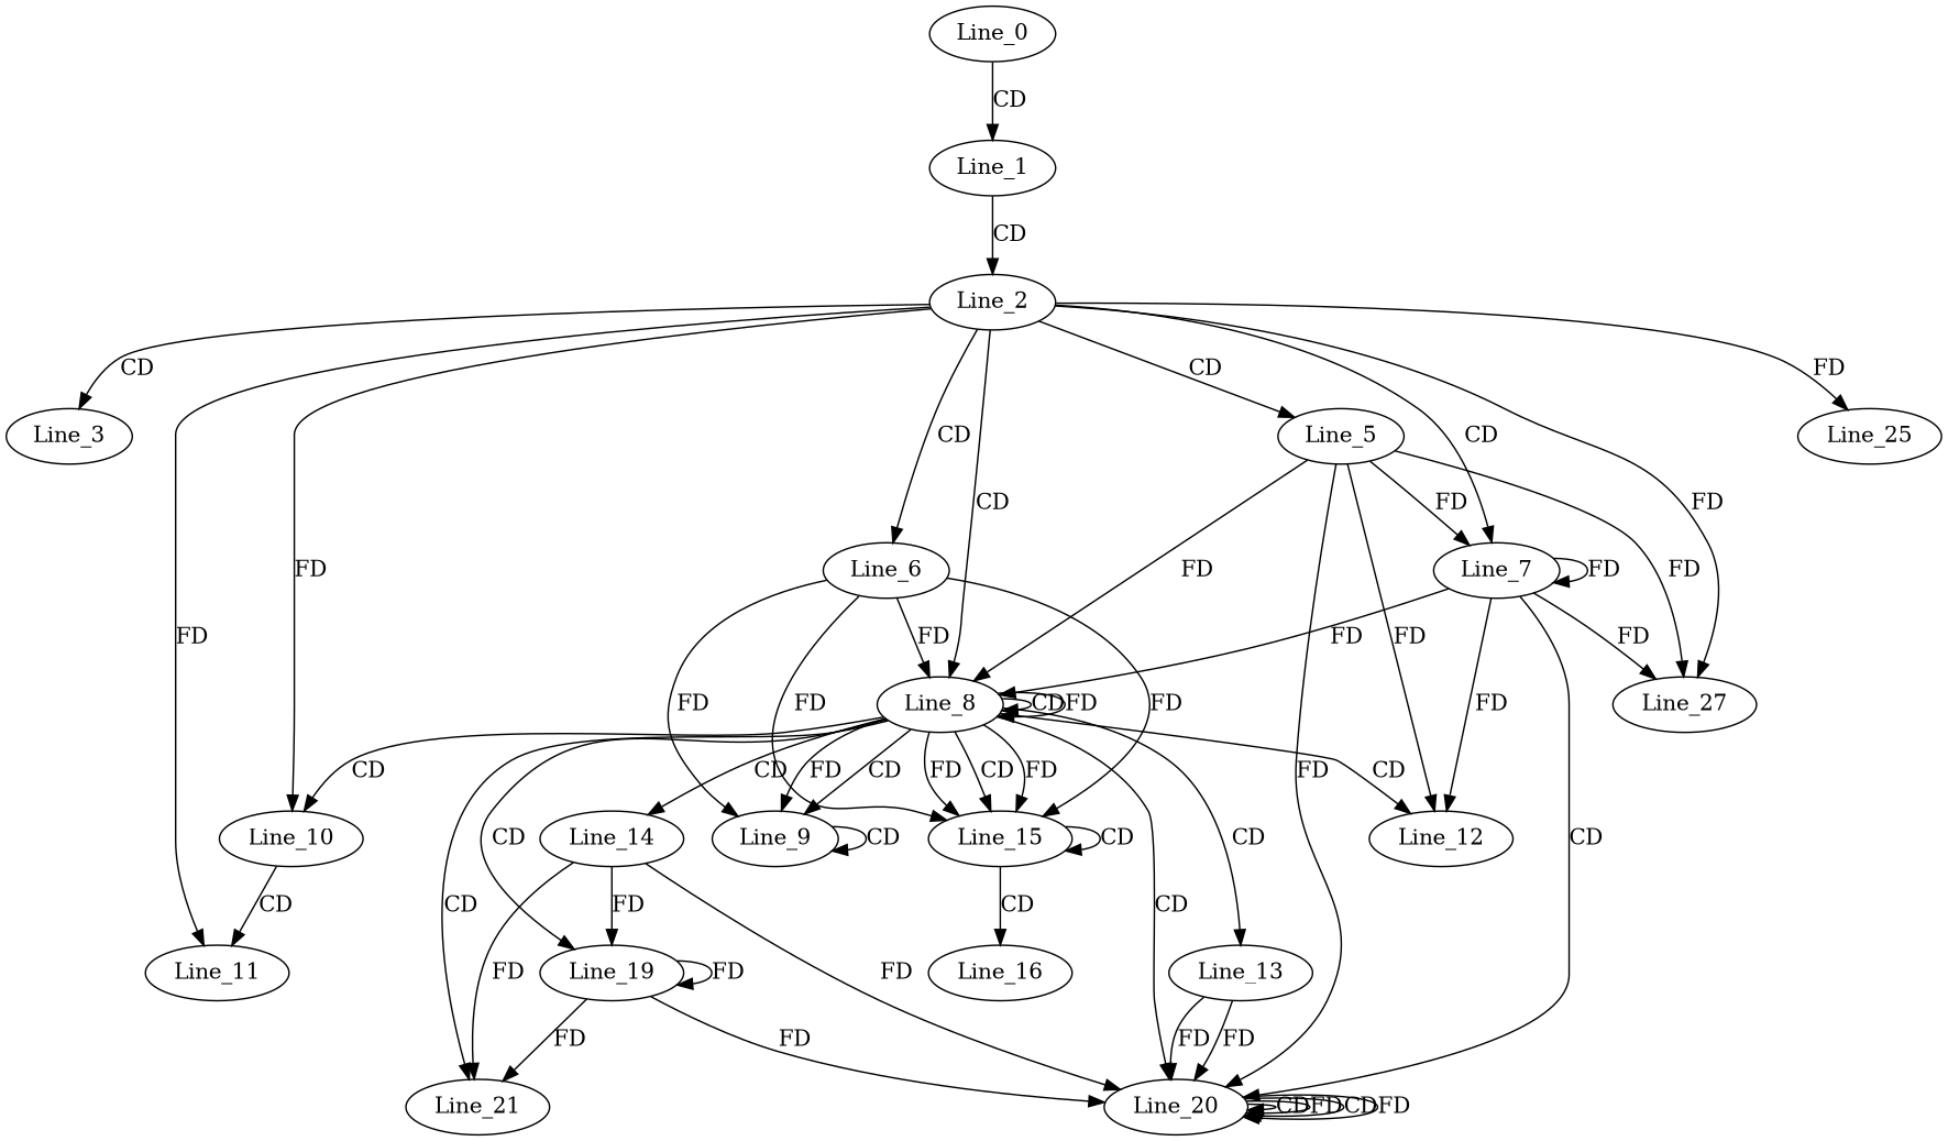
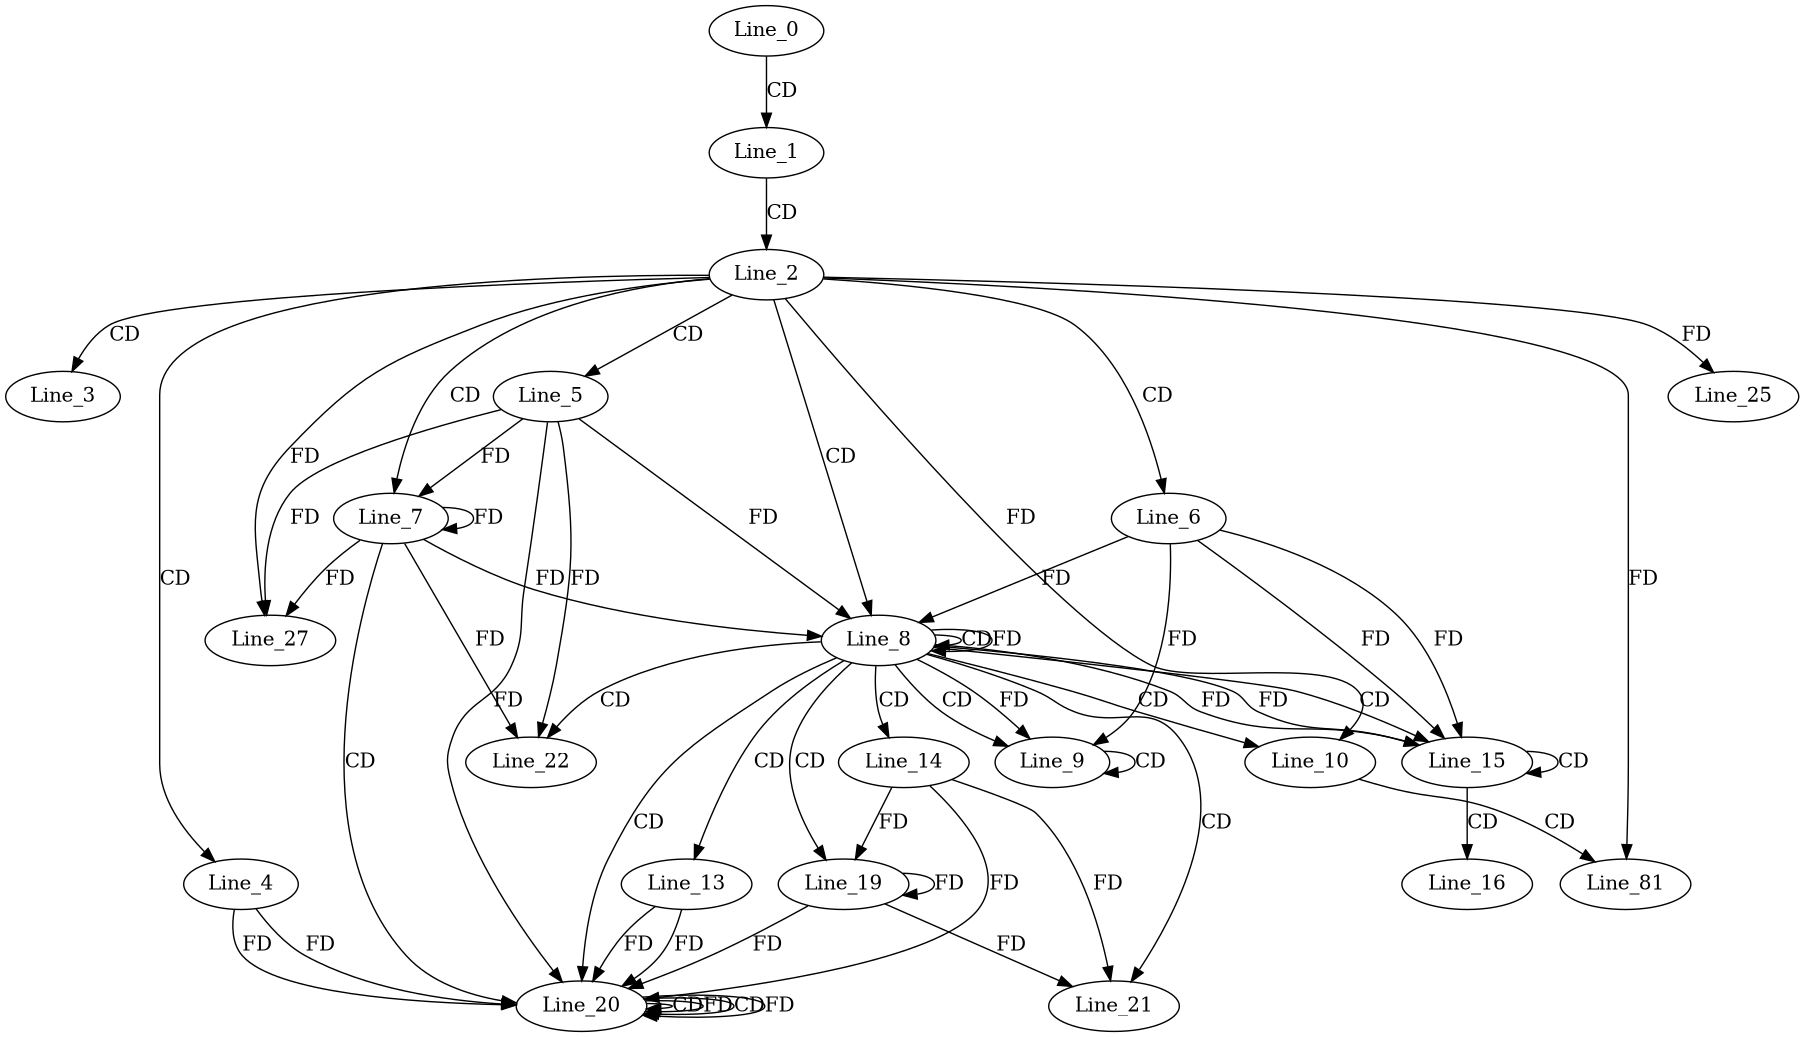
  digraph {
    Line_0
    Line_1
    Line_2
    Line_3
+   Line_4
    Line_5
    Line_6
    Line_7
    Line_8
    Line_10
-   Line_11
+   Line_11 [label=Line_81]
    Line_25
    Line_27
    Line_20
-   Line_22 [label=Line_12]
+   Line_22
    Line_9
    Line_15
    Line_13
    Line_14
    Line_19
    Line_21
    Line_16
    Line_0 -> Line_1 [label=CD]
    Line_1 -> Line_2 [label=CD]
    Line_2 -> Line_3 [label=CD]
+   Line_2 -> Line_4 [label=CD]
    Line_2 -> Line_5 [label=CD]
    Line_2 -> Line_6 [label=CD]
    Line_2 -> Line_7 [label=CD]
    Line_2 -> Line_8 [label=CD]
    Line_2 -> Line_10 [label=FD]
    Line_2 -> Line_11 [label=FD]
    Line_2 -> Line_25 [label=FD]
    Line_2 -> Line_27 [label=FD]
+   Line_4 -> Line_20 [label=FD]
+   Line_4 -> Line_20 [label=FD]
    Line_5 -> Line_7 [label=FD]
    Line_5 -> Line_8 [label=FD]
    Line_5 -> Line_27 [label=FD]
    Line_5 -> Line_20 [label=FD]
    Line_5 -> Line_22 [label=FD]
    Line_6 -> Line_8 [label=FD]
    Line_6 -> Line_9 [label=FD]
    Line_6 -> Line_15 [label=FD]
    Line_6 -> Line_15 [label=FD]
    Line_7 -> Line_7 [label=FD]
    Line_7 -> Line_8 [label=FD]
    Line_7 -> Line_27 [label=FD]
    Line_7 -> Line_20 [label=CD]
    Line_7 -> Line_22 [label=FD]
    Line_8 -> Line_8 [label=CD]
    Line_8 -> Line_8 [label=FD]
    Line_8 -> Line_10 [label=CD]
    Line_8 -> Line_20 [label=CD]
    Line_8 -> Line_22 [label=CD]
    Line_8 -> Line_9 [label=CD]
    Line_8 -> Line_9 [label=FD]
    Line_8 -> Line_15 [label=CD]
    Line_8 -> Line_15 [label=FD]
    Line_8 -> Line_15 [label=FD]
    Line_8 -> Line_13 [label=CD]
    Line_8 -> Line_14 [label=CD]
    Line_8 -> Line_19 [label=CD]
    Line_8 -> Line_21 [label=CD]
    Line_10 -> Line_11 [label=CD]
    Line_20 -> Line_20 [label=CD]
    Line_20 -> Line_20 [label=FD]
    Line_20 -> Line_20 [label=CD]
    Line_20 -> Line_20 [label=FD]
    Line_9 -> Line_9 [label=CD]
    Line_15 -> Line_15 [label=CD]
    Line_15 -> Line_16 [label=CD]
    Line_13 -> Line_20 [label=FD]
    Line_13 -> Line_20 [label=FD]
    Line_14 -> Line_20 [label=FD]
    Line_14 -> Line_19 [label=FD]
    Line_14 -> Line_21 [label=FD]
    Line_19 -> Line_20 [label=FD]
    Line_19 -> Line_19 [label=FD]
    Line_19 -> Line_21 [label=FD]
  }
